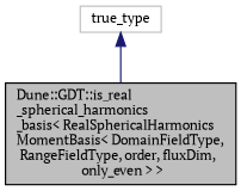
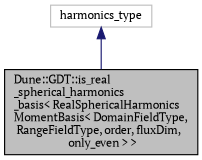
  digraph {
    fontname="PT Serif"
    node [fontname="PT Serif" fontsize=10 shape=record style=filled]
    n1 [color=black fillcolor=grey75 fontcolor=black height=0.2 label="Dune::GDT::is_real\l_spherical_harmonics\l_basis\< RealSphericalHarmonics\lMomentBasis\< DomainFieldType,\l RangeFieldType, order, fluxDim,\l only_even \> \>" width=0.4]
-   n2 [color=grey75 fillcolor=white height=0.2 label=true_type width=0.4]
+   n2 [color=grey75 fillcolor=white height=0.2 label=harmonics_type width=0.4]
    n2 -> n1 [color=midnightblue dir=back fontname="PT Serif" fontsize=10 labelfontname=Helvetica labelfontsize=10 style=solid]
  }
